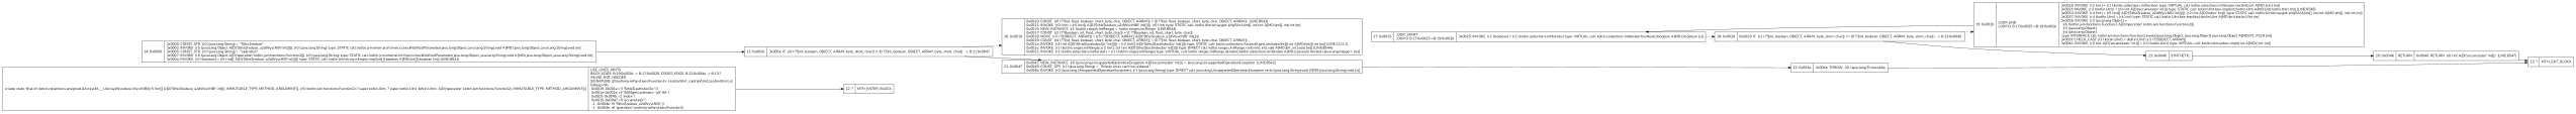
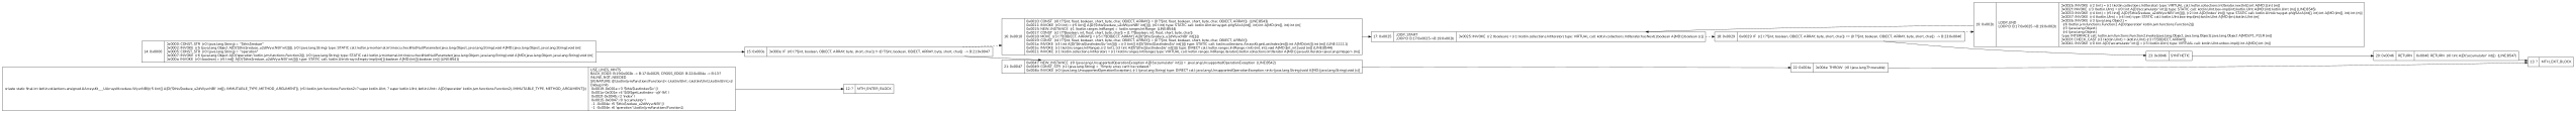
  digraph {
    fontname=Nunito
    rankdir=LR
    node [fontname=Nunito shape=record]
    edge [fontname=Nunito]
    n1 [label="{12\:\ ?|MTH_ENTER_BLOCK\l}"]
    n2 [label="{14\:\ 0x0000|0x0000: CONST_STR  (r0 I:java.lang.String) =  \"$this$reduce\" \l0x0002: INVOKE  (r5 I:java.lang.Object A[D('$this$reduce_u2dWyvcNBI' int[])]), (r0 I:java.lang.String) type: STATIC call: kotlin.jvm.internal.Intrinsics.checkNotNullParameter(java.lang.Object, java.lang.String):void A[MD:(java.lang.Object, java.lang.String):void (m)]\l0x0005: CONST_STR  (r0 I:java.lang.String) =  \"operation\" \l0x0007: INVOKE  (r6 I:java.lang.Object A[D('operation' kotlin.jvm.functions.Function2)]), (r0 I:java.lang.String) type: STATIC call: kotlin.jvm.internal.Intrinsics.checkNotNullParameter(java.lang.Object, java.lang.String):void A[MD:(java.lang.Object, java.lang.String):void (m)]\l0x000a: INVOKE  (r0 I:boolean) = (r5 I:int[] A[D('$this$reduce_u2dWyvcNBI' int[])]) type: STATIC call: kotlin.UIntArray.isEmpty\-impl(int[]):boolean A[MD:(int[]):boolean (m)] (LINE:8541)\l}"]
    n3 [label="{15\:\ 0x000e|0x000e: IF  (r0 I:??[int, boolean, OBJECT, ARRAY, byte, short, char]) != (0 ??[int, boolean, OBJECT, ARRAY, byte, short, char])  \-\> B:21:0x0047 \l}"]
    n4 [label="{16\:\ 0x0010|0x0010: CONST  (r0 I:??[int, float, boolean, short, byte, char, OBJECT, ARRAY]) = (0 ??[int, float, boolean, short, byte, char, OBJECT, ARRAY])  (LINE:8543)\l0x0011: INVOKE  (r0 I:int) = (r5 I:int[] A[D('$this$reduce_u2dWyvcNBI' int[])]), (r0 I:int) type: STATIC call: kotlin.UIntArray.get\-pVg5ArA(int[], int):int A[MD:(int[], int):int (m)]\l0x0015: NEW_INSTANCE  (r1 I:kotlin.ranges.IntRange) =  kotlin.ranges.IntRange  (LINE:8544)\l0x0017: CONST  (r2 I:??[boolean, int, float, short, byte, char]) = (1 ??[boolean, int, float, short, byte, char]) \l0x0018: MOVE  (r3 I:??[OBJECT, ARRAY]) = (r5 I:??[OBJECT, ARRAY] A[D('$this$reduce_u2dWyvcNBI' int[])]) \l0x0019: CONST  (r4 I:??[int, float, boolean, short, byte, char, OBJECT, ARRAY]) = (0 ??[int, float, boolean, short, byte, char, OBJECT, ARRAY]) \l0x001a: INVOKE  (r3 I:int A[D('$this$lastIndex$iv' int[])]) = (r3 I:int[] A[D('$this$lastIndex$iv' int[])]) type: STATIC call: kotlin.collections.ArraysKt.getLastIndex(int[]):int A[MD:(int[]):int (m)] (LINE:11111)\l0x001e: INVOKE  (r1 I:kotlin.ranges.IntRange), (r2 I:int), (r3 I:int A[D('$this$lastIndex$iv' int[])]) type: DIRECT call: kotlin.ranges.IntRange.\<init\>(int, int):void A[MD:(int, int):void (m)] (LINE:8544)\l0x0021: INVOKE  (r1 I:kotlin.collections.IntIterator) = (r1 I:kotlin.ranges.IntRange) type: VIRTUAL call: kotlin.ranges.IntRange.iterator():kotlin.collections.IntIterator A[MD:():java.util.Iterator\<java.lang.Integer\> (m)]\l}"]
    n5 [label="{21\:\ 0x0047|0x0047: NEW_INSTANCE  (r0 I:java.lang.UnsupportedOperationException A[D('accumulator' int)]) =  java.lang.UnsupportedOperationException  (LINE:8542)\l0x0049: CONST_STR  (r1 I:java.lang.String) =  \"Empty array can't be reduced.\" \l0x004b: INVOKE  (r0 I:java.lang.UnsupportedOperationException), (r1 I:java.lang.String) type: DIRECT call: java.lang.UnsupportedOperationException.\<init\>(java.lang.String):void A[MD:(java.lang.String):void (c)]\l}"]
    n6 [label="{17\:\ 0x0025|LOOP_START\lLOOP:0: B:17:0x0025\-\>B:19:0x002b\l|0x0025: INVOKE  (r2 I:boolean) = (r1 I:kotlin.collections.IntIterator) type: VIRTUAL call: kotlin.collections.IntIterator.hasNext():boolean A[MD:():boolean (c)]\l}"]
    n7 [label="{22\:\ 0x004e|0x004e: THROW  (r0 I:java.lang.Throwable) \l}"]
    n8 [label="{18\:\ 0x0029|0x0029: IF  (r2 I:??[int, boolean, OBJECT, ARRAY, byte, short, char]) == (0 ??[int, boolean, OBJECT, ARRAY, byte, short, char])  \-\> B:23:0x0046 \l}"]
    n9 [label="{19\:\ 0x002b|LOOP_END\lLOOP:0: B:17:0x0025\-\>B:19:0x002b\l|0x002b: INVOKE  (r2 I:int) = (r1 I:kotlin.collections.IntIterator) type: VIRTUAL call: kotlin.collections.IntIterator.nextInt():int A[MD:():int (m)]\l0x002f: INVOKE  (r3 I:kotlin.UInt) = (r0 I:int A[D('accumulator' int)]) type: STATIC call: kotlin.UInt.box\-impl(int):kotlin.UInt A[MD:(int):kotlin.UInt (m)] (LINE:8545)\l0x0033: INVOKE  (r4 I:int) = (r5 I:int[] A[D('$this$reduce_u2dWyvcNBI' int[])]), (r2 I:int A[D('index' int)]) type: STATIC call: kotlin.UIntArray.get\-pVg5ArA(int[], int):int A[MD:(int[], int):int (m)]\l0x0037: INVOKE  (r4 I:kotlin.UInt) = (r4 I:int) type: STATIC call: kotlin.UInt.box\-impl(int):kotlin.UInt A[MD:(int):kotlin.UInt (m)]\l0x003b: INVOKE  (r3 I:java.lang.Object) = \l  (r6 I:kotlin.jvm.functions.Function2 A[D('operation' kotlin.jvm.functions.Function2)])\l  (r3 I:java.lang.Object)\l  (r4 I:java.lang.Object)\l type: INTERFACE call: kotlin.jvm.functions.Function2.invoke(java.lang.Object, java.lang.Object):java.lang.Object A[MD:(P1, P2):R (m)]\l0x003f: CHECK_CAST (r3 I:kotlin.UInt) = (kotlin.UInt) (r3 I:??[OBJECT, ARRAY]) \l0x0041: INVOKE  (r0 I:int A[D('accumulator' int)]) = (r3 I:kotlin.UInt) type: VIRTUAL call: kotlin.UInt.unbox\-impl():int A[MD:():int (m)]\l}"]
    n10 [label="{23\:\ 0x0046|SYNTHETIC\l}"]
    n11 [label="{20\:\ 0x0046|RETURN\l|0x0046: RETURN  (r0 I:int A[D('accumulator' int)])  (LINE:8547)\l}"]
    n12 [label="{13\:\ ?|MTH_EXIT_BLOCK\l}"]
    n13 [label="{private static final int kotlin.collections.unsigned.UArraysKt___UArraysKt.reduce\-WyvcNBI((r5 I:int[] A[D('$this$reduce_u2dWyvcNBI' int[]), IMMUTABLE_TYPE, METHOD_ARGUMENT]), (r6 I:kotlin.jvm.functions.Function2\<? super kotlin.UInt, ? super kotlin.UInt, kotlin.UInt\> A[D('operation' kotlin.jvm.functions.Function2), IMMUTABLE_TYPE, METHOD_ARGUMENT]))  | USE_LINES_HINTS\lBACK_EDGE: B:19:0x002b \-\> B:17:0x0025, CROSS_EDGE: B:22:0x004e \-\> B:13:?\lINLINE_NOT_NEEDED\lSIGNATURE: ([ILkotlin\/jvm\/functions\/Function2\<\-Lkotlin\/UInt;\-Lkotlin\/UInt;Lkotlin\/UInt;\>;)I\lDebug Info:\l  0x0019\-0x001e: r3 '$this$lastIndex$iv' [I\l  0x001a\-0x001e: r4 '$i$f$getLastIndex\-\-ajY\-9A' I\l  0x002f\-0x0045: r2 'index' I\l  0x0015\-0x0047: r0 'accumulator' I\l  \-1 \-0x004e: r5 '$this$reduce_u2dWyvcNBI' [I\l  \-1 \-0x004e: r6 'operation' Lkotlin\/jvm\/functions\/Function2;\l}"]
    n2 -> n3
    n3 -> n4 [style=dashed]
    n3 -> n5
+   n4 -> n6
    n5 -> n7
    n6 -> n8 [style=dashed]
    n7 -> n12
    n8 -> n9 [style=dashed]
    n8 -> n10
    n9 -> n6
    n10 -> n11
    n11 -> n12
    n13 -> n1
  }
